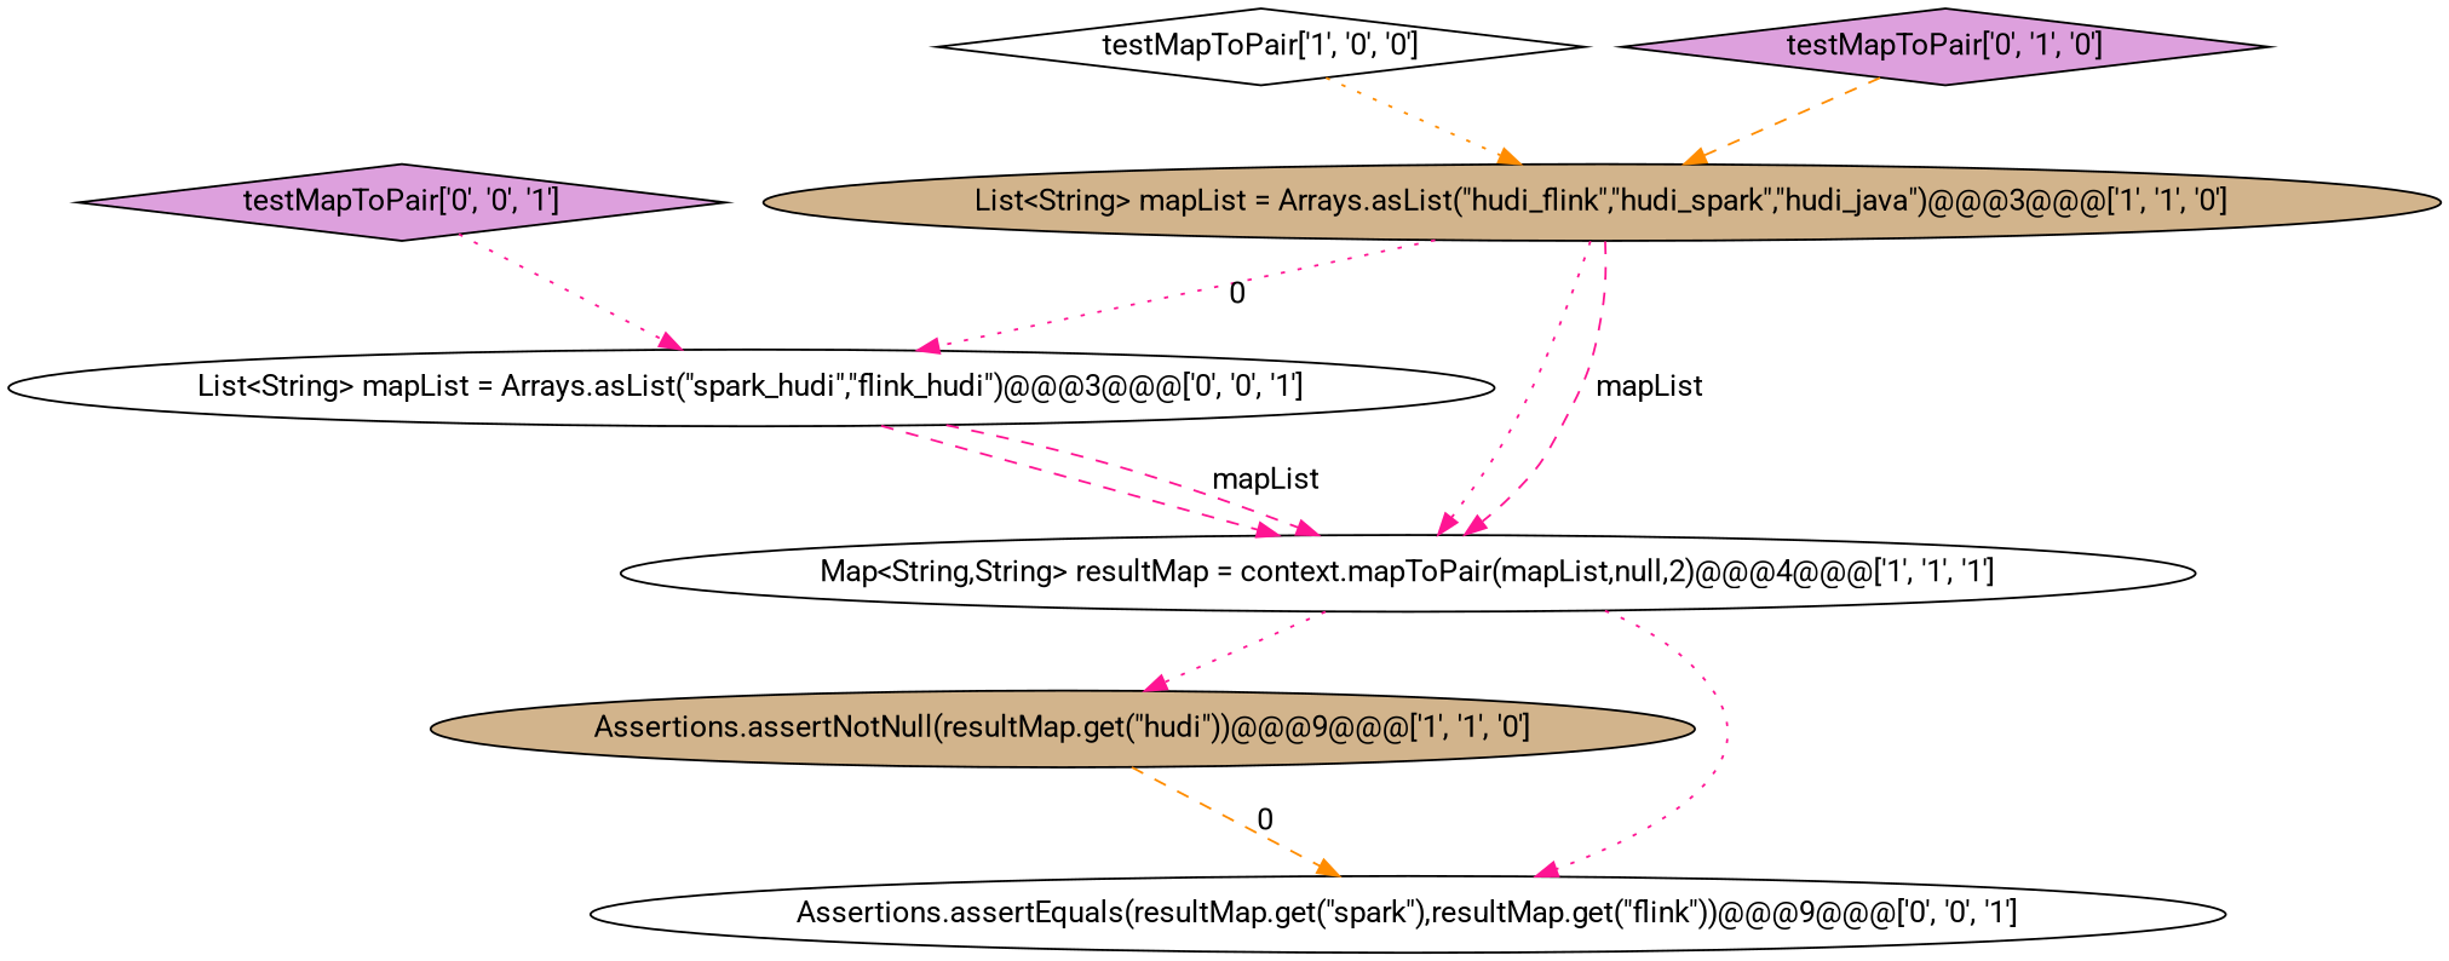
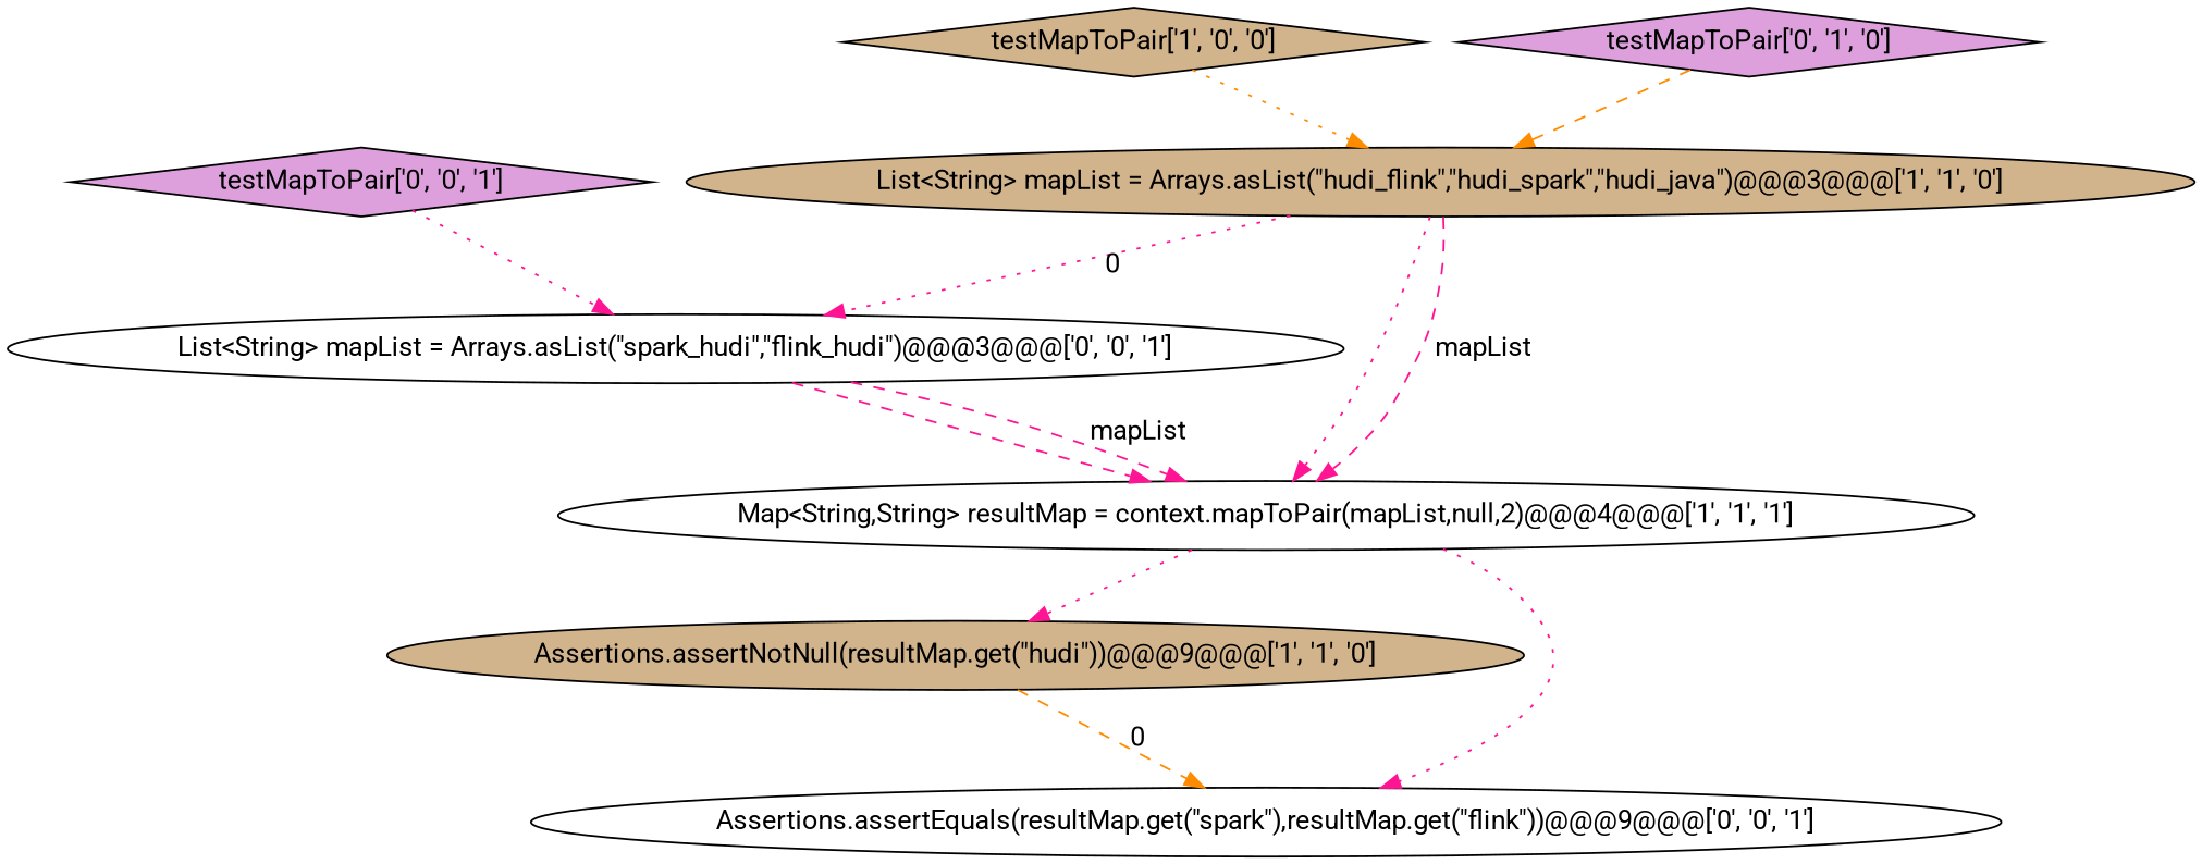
  digraph {
    fontname=Roboto
    node [fillcolor=white shape=ellipse style=filled fontname=Roboto]
    edge [style=dotted color=deeppink fontname=Roboto]
    n1 [fillcolor=plum label="testMapToPair['0', '0', '1']" shape=diamond]
    n2 [label="List<String> mapList = Arrays.asList(\"spark_hudi\",\"flink_hudi\")@@@3@@@['0', '0', '1']"]
    n3 [fillcolor=tan label="List<String> mapList = Arrays.asList(\"hudi_flink\",\"hudi_spark\",\"hudi_java\")@@@3@@@['1', '1', '0']"]
    n4 [label="Map<String,String> resultMap = context.mapToPair(mapList,null,2)@@@4@@@['1', '1', '1']"]
    n5 [fillcolor=tan label="Assertions.assertNotNull(resultMap.get(\"hudi\"))@@@9@@@['1', '1', '0']"]
    n6 [label="Assertions.assertEquals(resultMap.get(\"spark\"),resultMap.get(\"flink\"))@@@9@@@['0', '0', '1']"]
-   n7 [label="testMapToPair['1', '0', '0']" shape=diamond]
+   n7 [fillcolor=tan label="testMapToPair['1', '0', '0']" shape=diamond]
    n8 [fillcolor=plum label="testMapToPair['0', '1', '0']" shape=diamond]
    n1 -> n2
    n2 -> n4 [style=dashed]
    n2 -> n4 [label=mapList style=dashed]
    n3 -> n2 [label=0]
    n3 -> n4
    n3 -> n4 [label=mapList style=dashed]
    n4 -> n5
    n4 -> n6
    n5 -> n6 [label=0 style=dashed color=darkorange]
    n7 -> n3 [color=darkorange]
    n8 -> n3 [style=dashed color=darkorange]
  }
